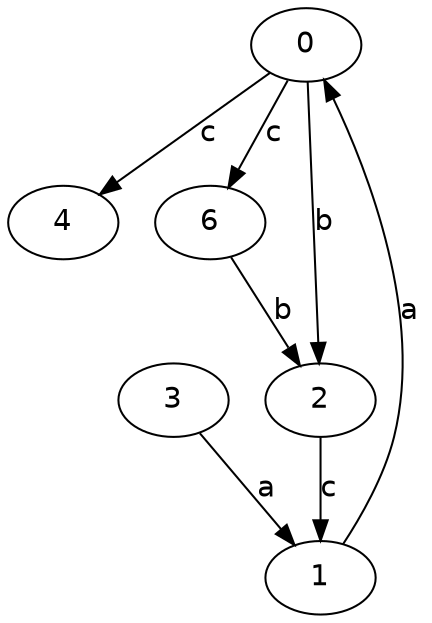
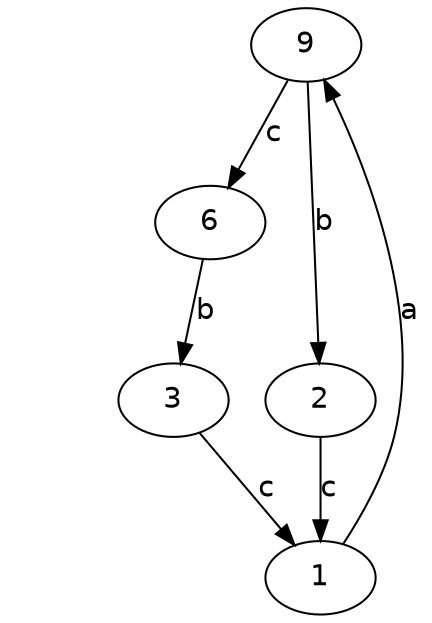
  strict digraph {
    fontname="DejaVu Sans"
    node [fontname="DejaVu Sans"]
    edge [fontname="DejaVu Sans"]
-   0
-   4
+   0 [label=9]
    6
    2
    3
    1
-   0 -> 4 [label=c]
    0 -> 6 [label=c]
    0 -> 2 [label=b]
-   6 -> 2 [label=b]
+   6 -> 3 [label=b]
    2 -> 1 [label=c]
-   3 -> 1 [label=a]
+   3 -> 1 [label=c]
    1 -> 0 [label=a]
  }
